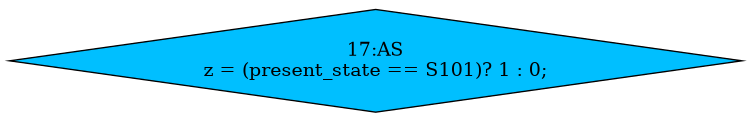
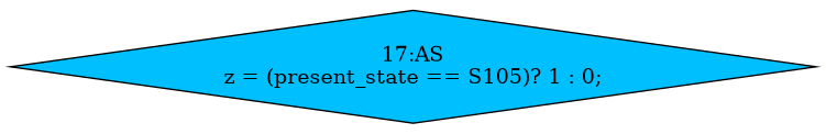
  strict digraph {
-   n1 [ast="<pyverilog.vparser.ast.Assign object at 0x7fc69edd8d50>" def_var="['z']" fillcolor=deepskyblue label="17:AS\nz = (present_state == S101)? 1 : 0;" statements="[]" style=filled typ=Assign use_var="['present_state']" shape=diamond]
+   n1 [ast="<pyverilog.vparser.ast.Assign object at 0x7fc69edd8d50>" def_var="['z']" fillcolor=deepskyblue label="17:AS\nz = (present_state == S105)? 1 : 0;" statements="[]" style=filled typ=Assign use_var="['present_state']" shape=diamond]
  }
